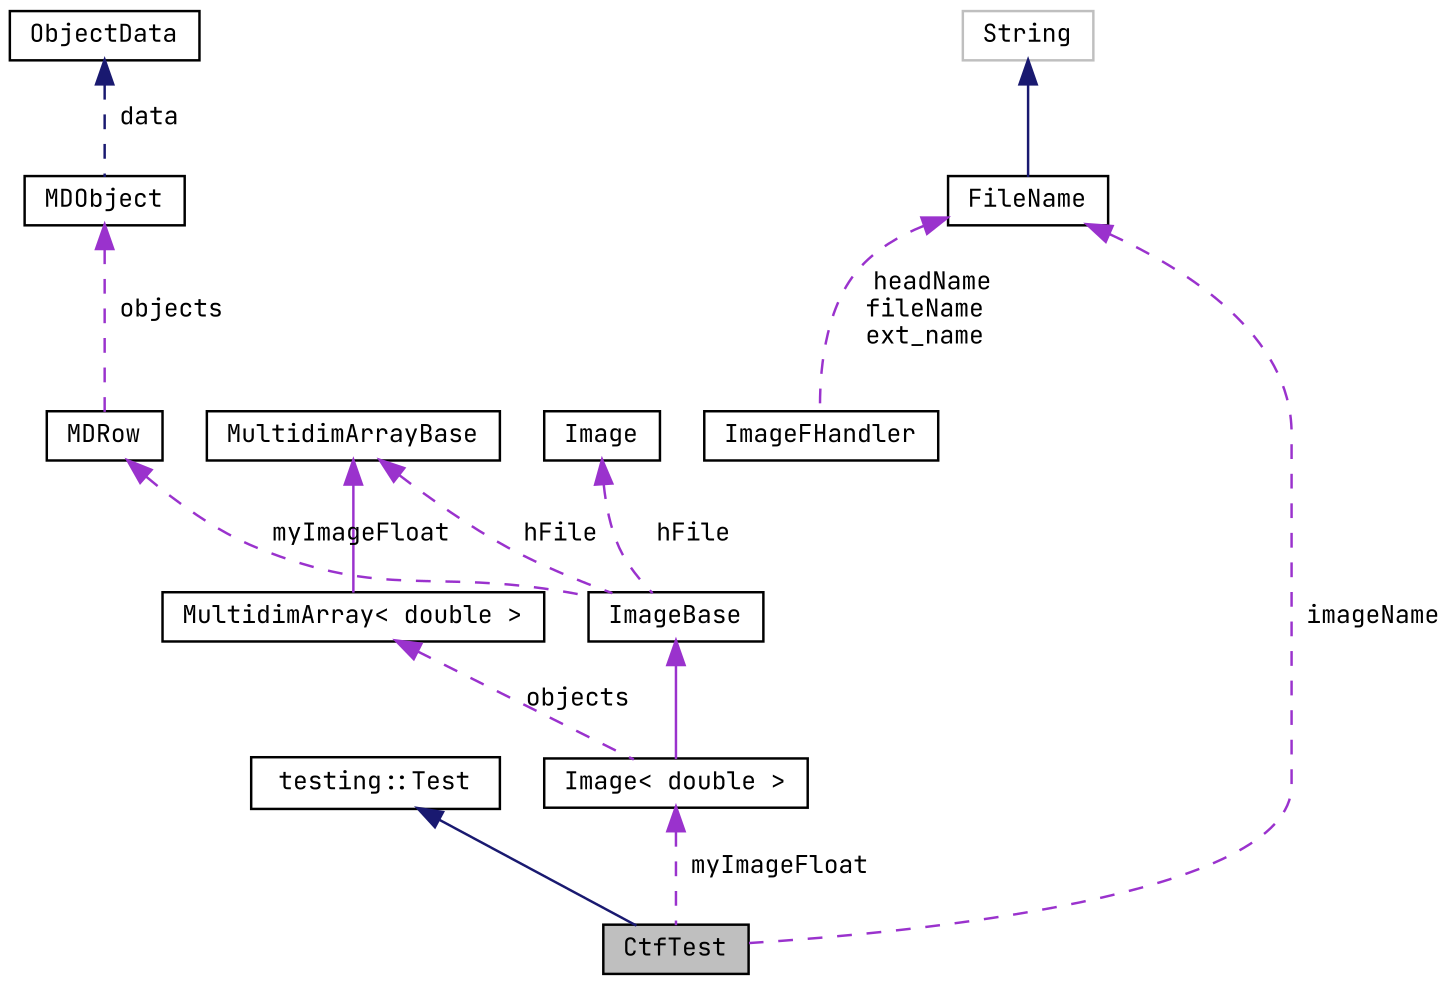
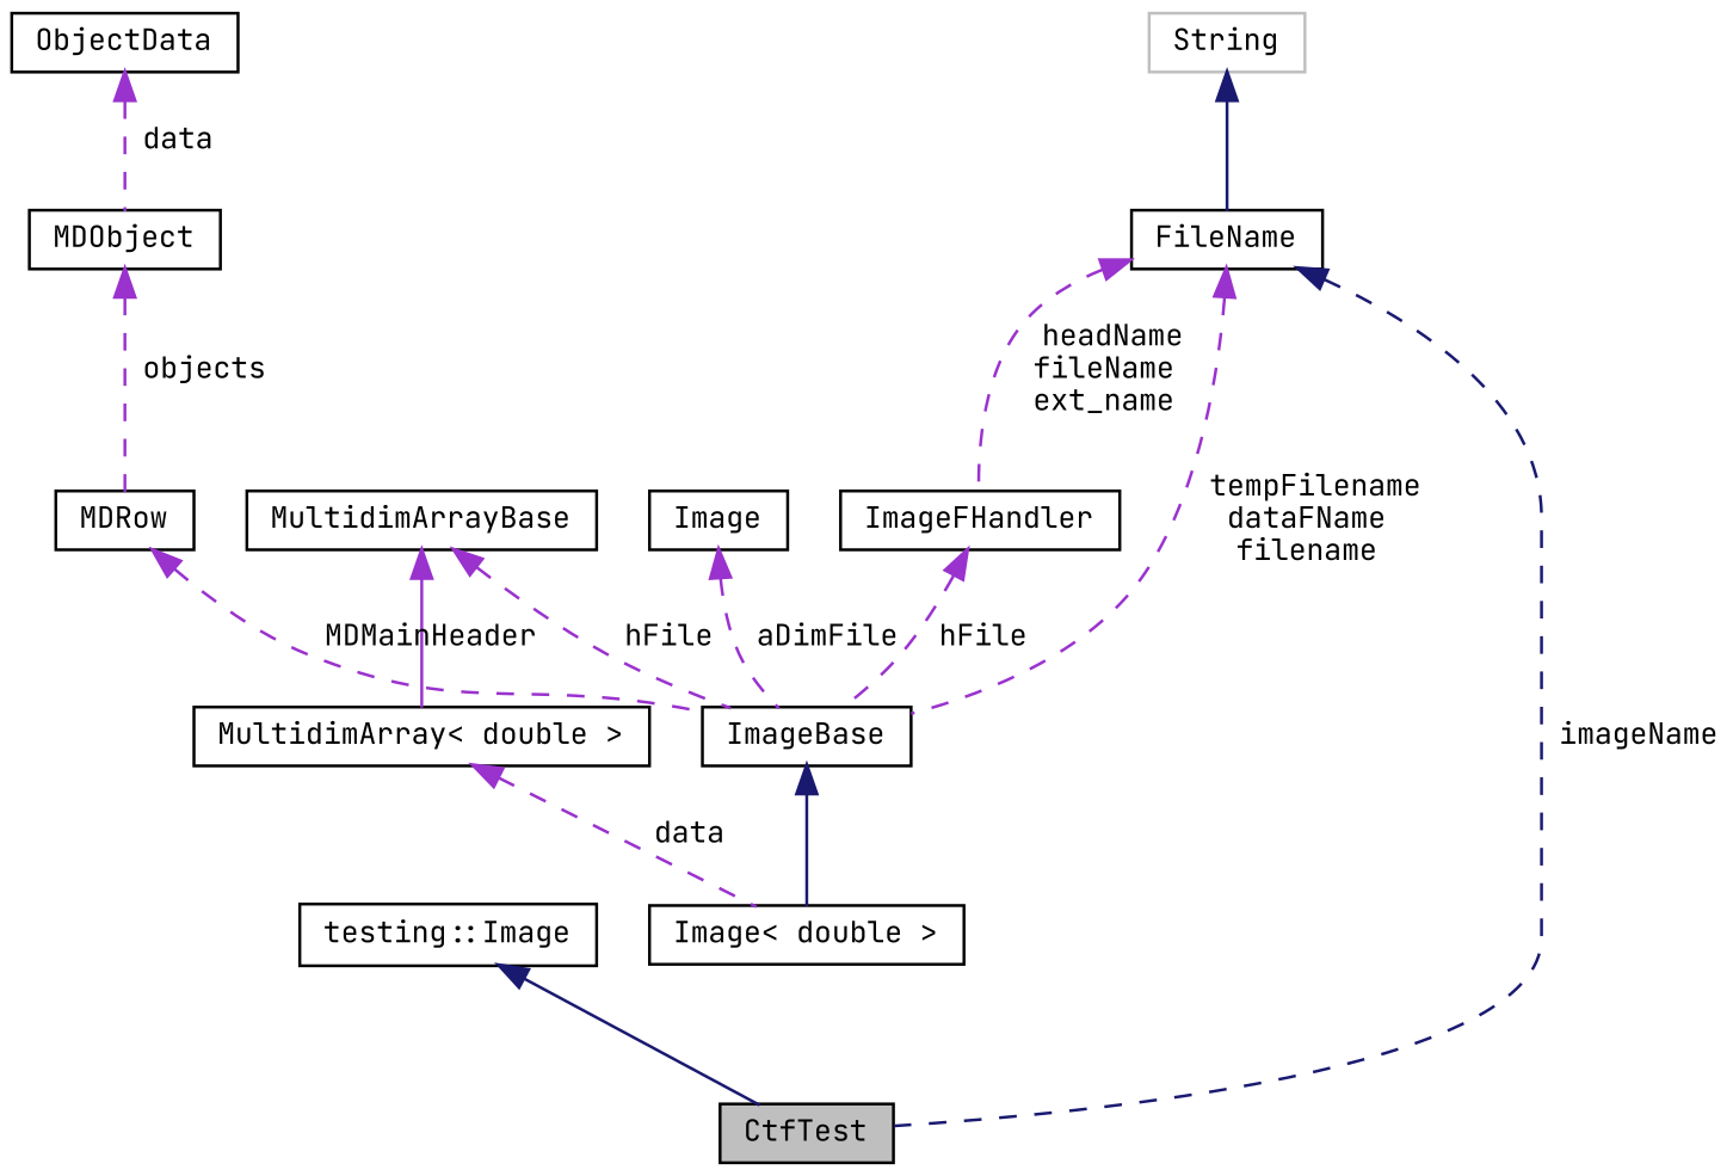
  digraph {
    fontname="JetBrains Mono"
    node [color=black fillcolor=white fontname="JetBrains Mono" fontsize=10 shape=record style=filled]
    edge [color=darkorchid3 dir=back fontname="JetBrains Mono" fontsize=10 labelfontname=Helvetica labelfontsize=10 style=dashed]
    n1 [fillcolor=grey75 fontcolor=black height=0.2 label=CtfTest width=0.4]
-   n2 [height=0.2 label="testing::Test" width=0.4]
+   n2 [height=0.2 label="testing::Image" width=0.4]
    n3 [height=0.2 label="Image\< double \>" width=0.4]
    n4 [height=0.2 label=ImageBase width=0.4]
    n5 [height=0.2 label=MultidimArrayBase width=0.4]
    n6 [height=0.2 label="MultidimArray\< double \>" width=0.4]
    n7 [height=0.2 label=ImageFHandler width=0.4]
    n8 [height=0.2 label=FileName width=0.4]
    n9 [color=grey75 height=0.2 label=String width=0.4]
    n10 [height=0.2 label=MDRow width=0.4]
    n11 [height=0.2 label=MDObject width=0.4]
    n12 [height=0.2 label=ObjectData width=0.4]
    n13 [height=0.2 label=Image width=0.4]
    n2 -> n1 [color=midnightblue style=solid]
-   n3 -> n1 [label=" myImageFloat"]
-   n4 -> n3 [style=solid]
+   n4 -> n3 [color=midnightblue style=solid]
    n5 -> n4 [label=" hFile"]
    n5 -> n6 [style=solid]
-   n6 -> n3 [label=" objects"]
-   n8 -> n1 [label=" imageName"]
+   n6 -> n3 [label=" data"]
+   n7 -> n4 [label=" hFile"]
+   n8 -> n1 [color=midnightblue label=" imageName"]
+   n8 -> n4 [label=" tempFilename\ndataFName\nfilename"]
    n8 -> n7 [label=" headName\nfileName\next_name"]
    n9 -> n8 [color=midnightblue style=solid]
-   n10 -> n4 [label=" myImageFloat"]
+   n10 -> n4 [label=" MDMainHeader"]
    n11 -> n10 [label=" objects"]
-   n12 -> n11 [color=midnightblue label=" data"]
-   n13 -> n4 [label=" hFile"]
+   n12 -> n11 [label=" data"]
+   n13 -> n4 [label=" aDimFile"]
  }
